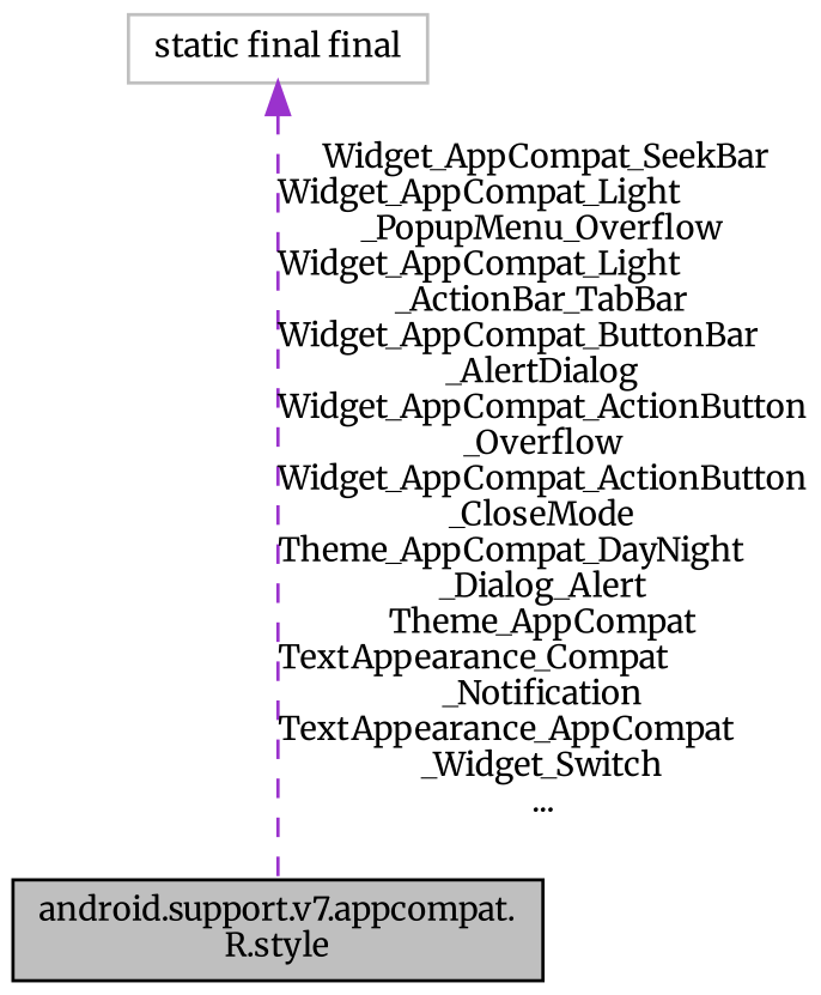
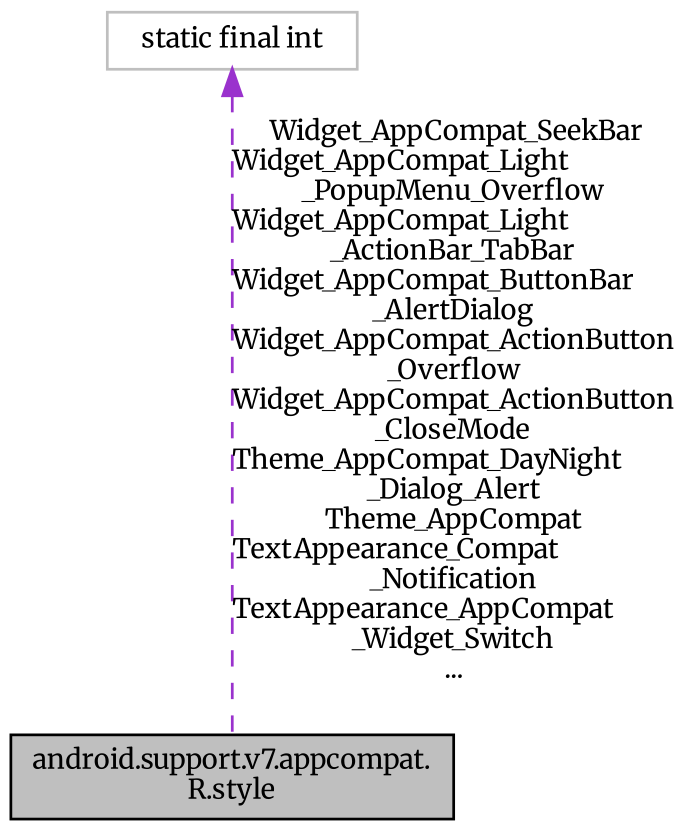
  digraph {
    fontname=Merriweather
    node [fontname=Merriweather fontsize=10 shape=record style=filled]
    n1 [color=black fillcolor=grey75 fontcolor=black height=0.2 label="android.support.v7.appcompat.\lR.style" width=0.4]
-   n2 [color=grey75 fillcolor=white height=0.2 label="static final final" width=0.4]
+   n2 [color=grey75 fillcolor=white height=0.2 label="static final int" width=0.4]
    n2 -> n1 [color=darkorchid3 dir=back fontname=Merriweather fontsize=10 label=" Widget_AppCompat_SeekBar\nWidget_AppCompat_Light\l_PopupMenu_Overflow\nWidget_AppCompat_Light\l_ActionBar_TabBar\nWidget_AppCompat_ButtonBar\l_AlertDialog\nWidget_AppCompat_ActionButton\l_Overflow\nWidget_AppCompat_ActionButton\l_CloseMode\nTheme_AppCompat_DayNight\l_Dialog_Alert\nTheme_AppCompat\nTextAppearance_Compat\l_Notification\nTextAppearance_AppCompat\l_Widget_Switch\n..." labelfontname=Helvetica labelfontsize=10 style=dashed]
  }
